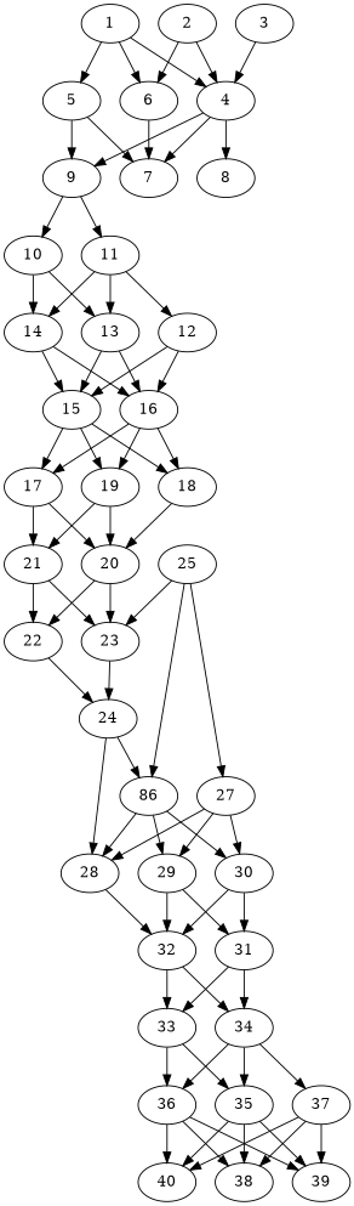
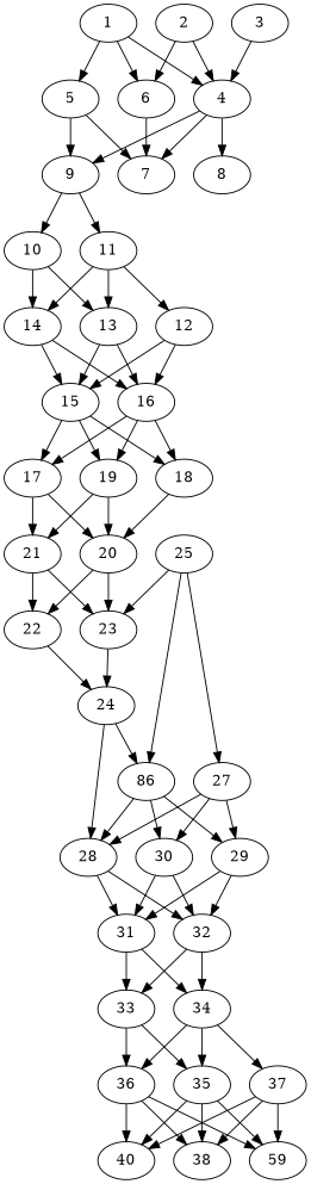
  digraph {
    node [alpha=0.11]
    1 [alpha=0.18 expect_size=48156672]
    4 [alpha=0.08 expect_size=20158464]
    5 [expect_size=47990784]
    6 [expect_size=45392896]
    7 [alpha=0.00 expect_size=6400000]
    8 [alpha=0.09 expect_size=38804480]
    9 [alpha=0.03 expect_size=39104512]
    10 [alpha=0.03 expect_size=41104384]
    11 [alpha=0.04 expect_size=40667136]
    2 [alpha=0.07 expect_size=38621184]
    3 [alpha=0.16 expect_size=12717056]
    13 [alpha=0.00 expect_size=6151168]
    14 [alpha=0.03 expect_size=45049856]
    12 [alpha=0.15 expect_size=35666944]
    15 [alpha=0.03 expect_size=16280576]
    16 [alpha=0.14 expect_size=43227136]
    17 [alpha=0.04 expect_size=21207040]
    18 [alpha=0.15 expect_size=22354944]
    19 [alpha=0.10 expect_size=44589056]
    20 [alpha=0.14 expect_size=51497984]
    21 [alpha=0.16 expect_size=11200512]
    22 [alpha=0.12 expect_size=19625984]
    23 [expect_size=8563712]
    24 [alpha=0.16 expect_size=9212928]
    n25 [alpha=0.00 expect_size=23709696 label=86]
    28 [alpha=0.17 expect_size=17596416]
    25 [alpha=0.20 expect_size=16635904]
    27 [alpha=0.01 expect_size=9328640]
    29 [alpha=0.06 expect_size=6636544]
    30 [expect_size=31327232]
    31 [expect_size=17278976]
    32 [alpha=0.04 expect_size=7407616]
    33 [alpha=0.17 expect_size=35092480]
    34 [alpha=0.07 expect_size=13434880]
    35 [alpha=0.01 expect_size=51723264]
    36 [alpha=0.12 expect_size=51148800]
    37 [alpha=0.10 expect_size=51861504]
    38 [alpha=0.14 expect_size=7833600]
-   39 [alpha=0.16 expect_size=46997504]
+   39 [alpha=0.16 expect_size=46997504 label=59]
    40 [alpha=0.17 expect_size=14473216]
    1 -> 4
    1 -> 5
    1 -> 6
    4 -> 7
    4 -> 8
    4 -> 9
    5 -> 7
    5 -> 9
    6 -> 7
    9 -> 10
    9 -> 11
    10 -> 13
    10 -> 14
    11 -> 13
    11 -> 14
    11 -> 12
    2 -> 4
    2 -> 6
    3 -> 4
    13 -> 15
    13 -> 16
    14 -> 15
    14 -> 16
    12 -> 15
    12 -> 16
    15 -> 17
    15 -> 18
    15 -> 19
    16 -> 17
    16 -> 18
    16 -> 19
    17 -> 20
    17 -> 21
    18 -> 20
    19 -> 20
    19 -> 21
    20 -> 22
    20 -> 23
    21 -> 22
    21 -> 23
    22 -> 24
    23 -> 24
    24 -> n25
    24 -> 28
    n25 -> 28
    n25 -> 29
    n25 -> 30
+   28 -> 31
    28 -> 32
    25 -> 23
    25 -> n25
    25 -> 27
    27 -> 28
    27 -> 29
    27 -> 30
    29 -> 31
    29 -> 32
    30 -> 31
    30 -> 32
    31 -> 33
    31 -> 34
    32 -> 33
    32 -> 34
    33 -> 35
    33 -> 36
    34 -> 35
    34 -> 36
    34 -> 37
    35 -> 38
    35 -> 39
    35 -> 40
    36 -> 38
    36 -> 39
    36 -> 40
    37 -> 38
    37 -> 39
    37 -> 40
  }
